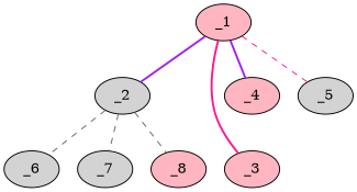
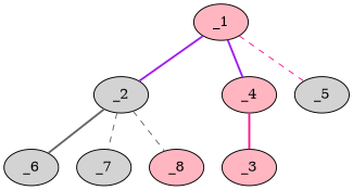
  graph {
    node [charge=0 chem=2 fillcolor=lightpink style=filled symbol="O  "]
    edge [color=gray40 style=dashed valence=1]
    _1 [chem=1 symbol="C  " x=2.866 y=-0.25]
    _2 [chem=5 fillcolor=lightgrey symbol="S  " x=3.7321 y=0.25]
    _3 [chem=1 symbol="C  " x=2 y=-0.75]
    _4 [chem=1 symbol="C  " x=3.366 y=-1.116]
    _5 [fillcolor=lightgrey x=2.366 y=0.616]
    _6 [fillcolor=lightgrey x=4.5981 y=0.75]
    _7 [fillcolor=lightgrey x=3.2321 y=1.116]
    _8 [x=4.2321 y=-0.616]
    _1 -- _2 [color=purple style=bold]
-   _1 -- _3 [color=deeppink style=bold]
+   _4 -- _3 [color=deeppink style=bold]
    _1 -- _4 [color=purple style=bold]
    _1 -- _5 [color=deeppink]
-   _2 -- _6 [valence=2]
+   _2 -- _6 [style=bold valence=2]
    _2 -- _7 [valence=2]
    _2 -- _8
  }
